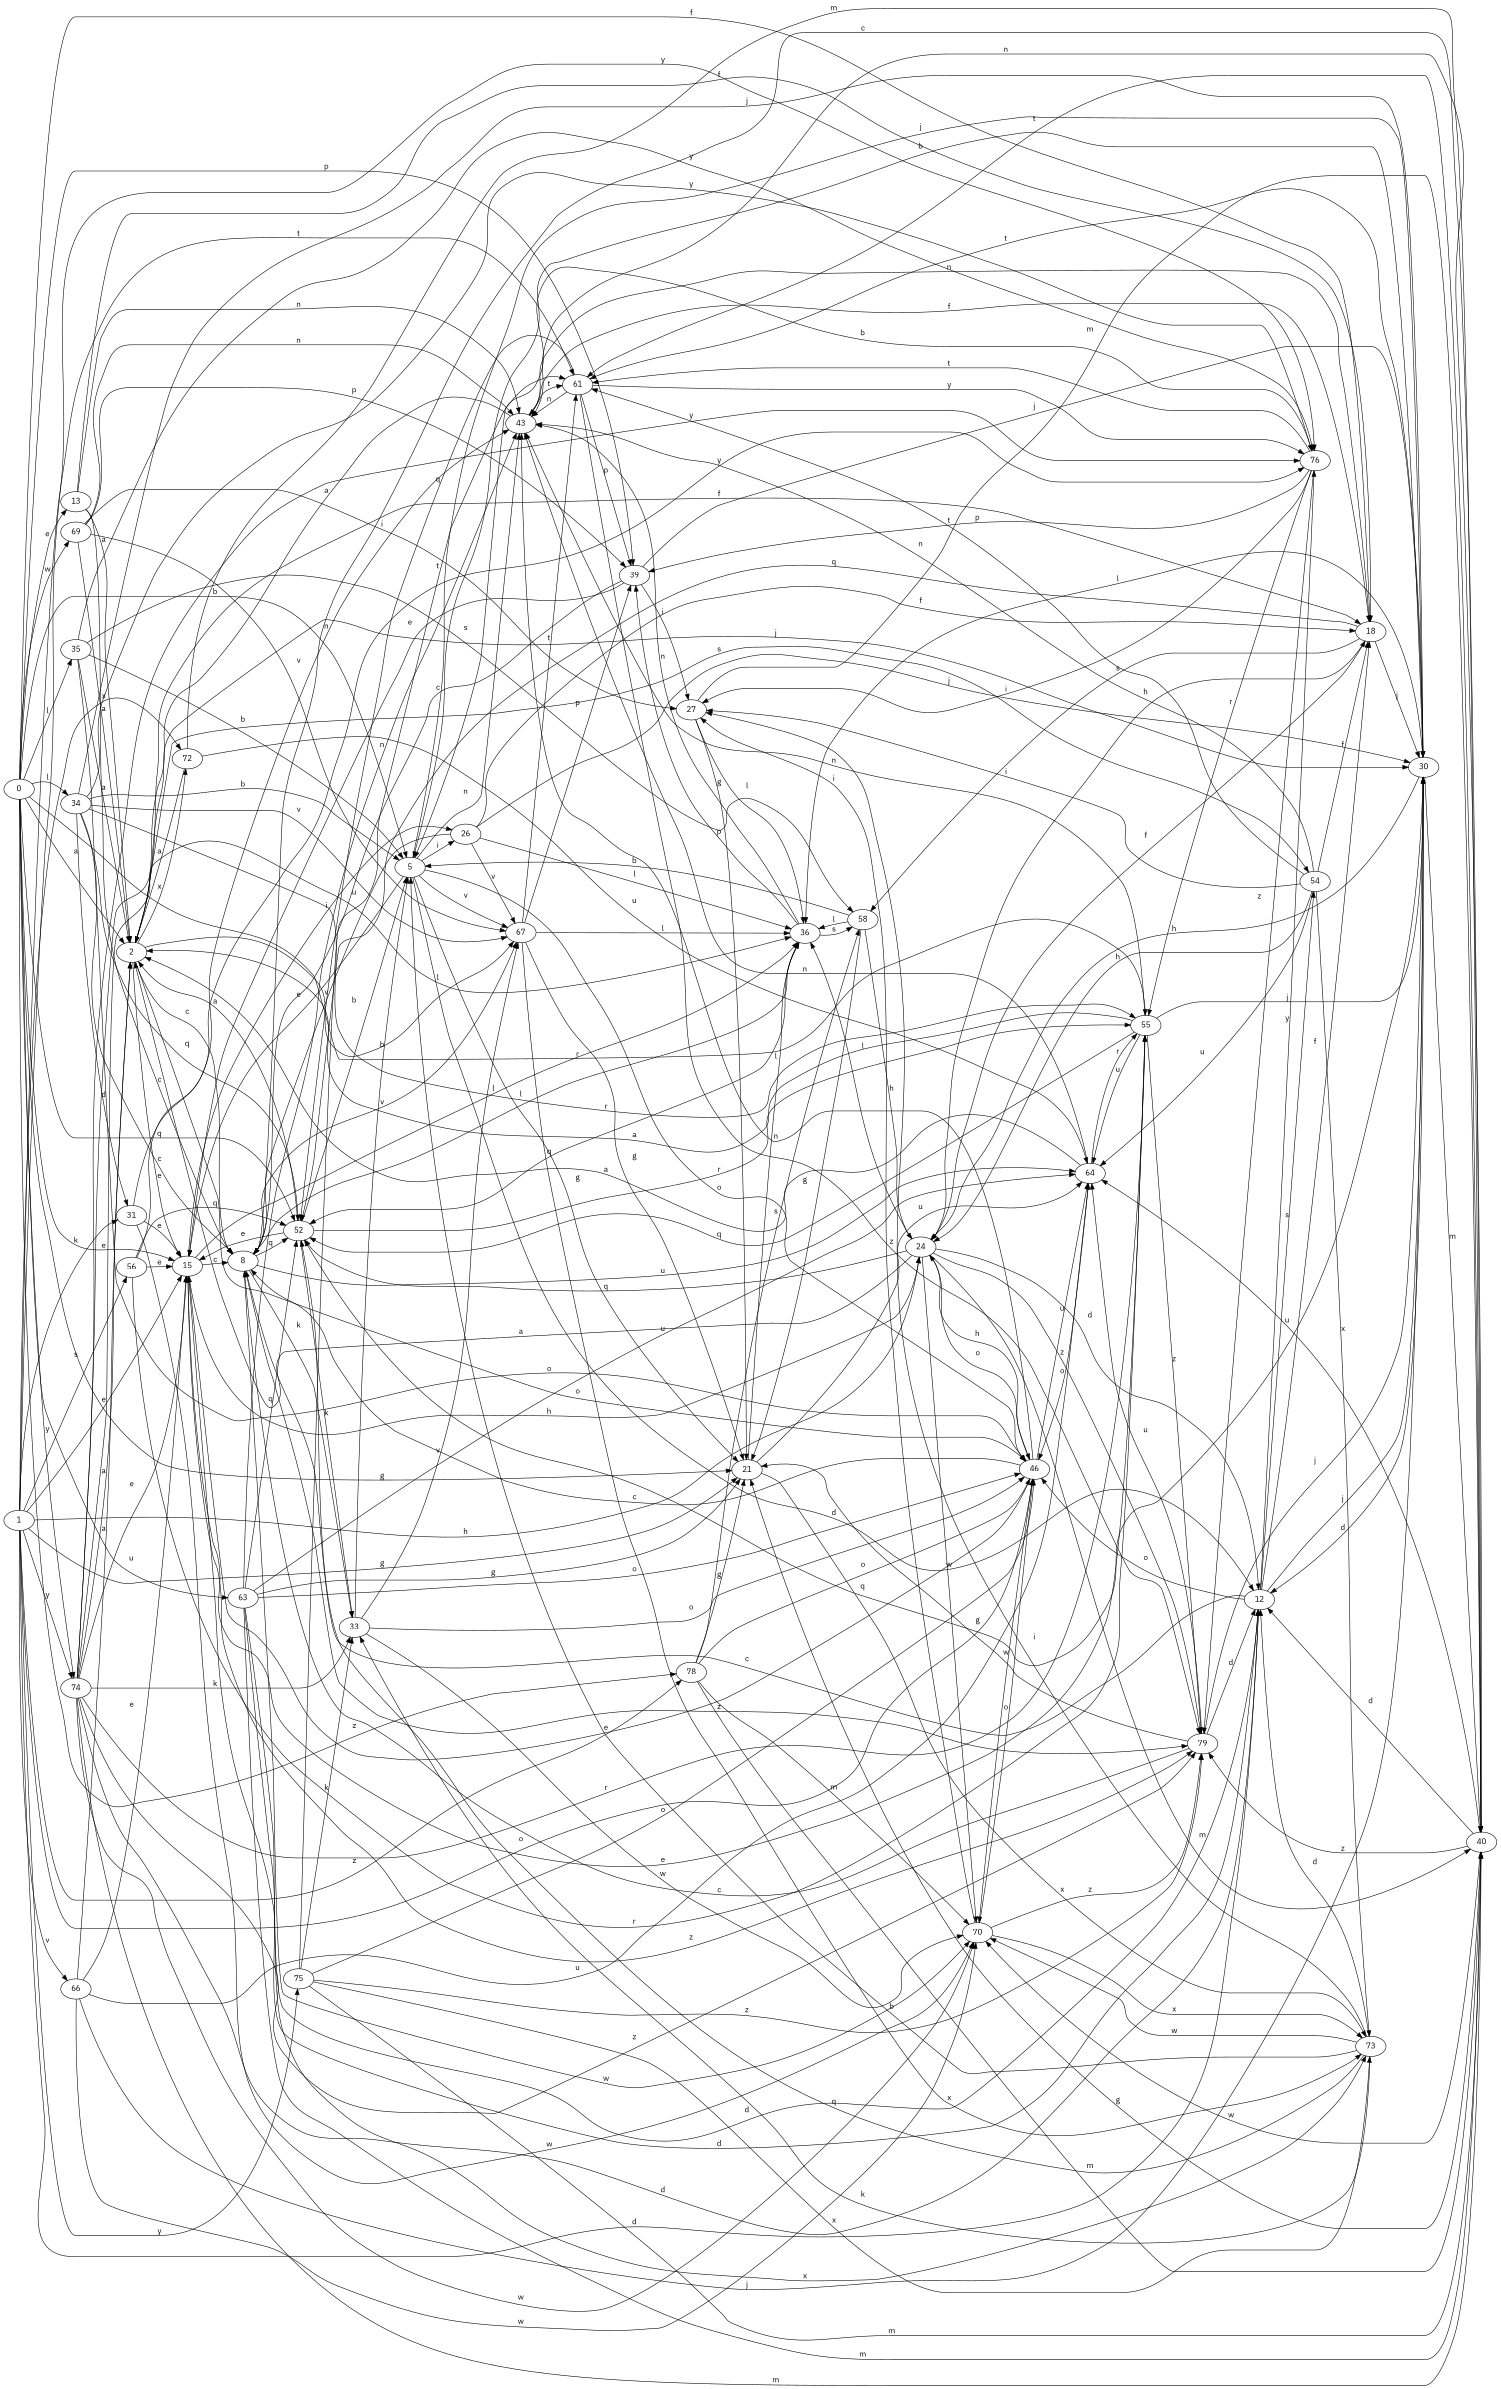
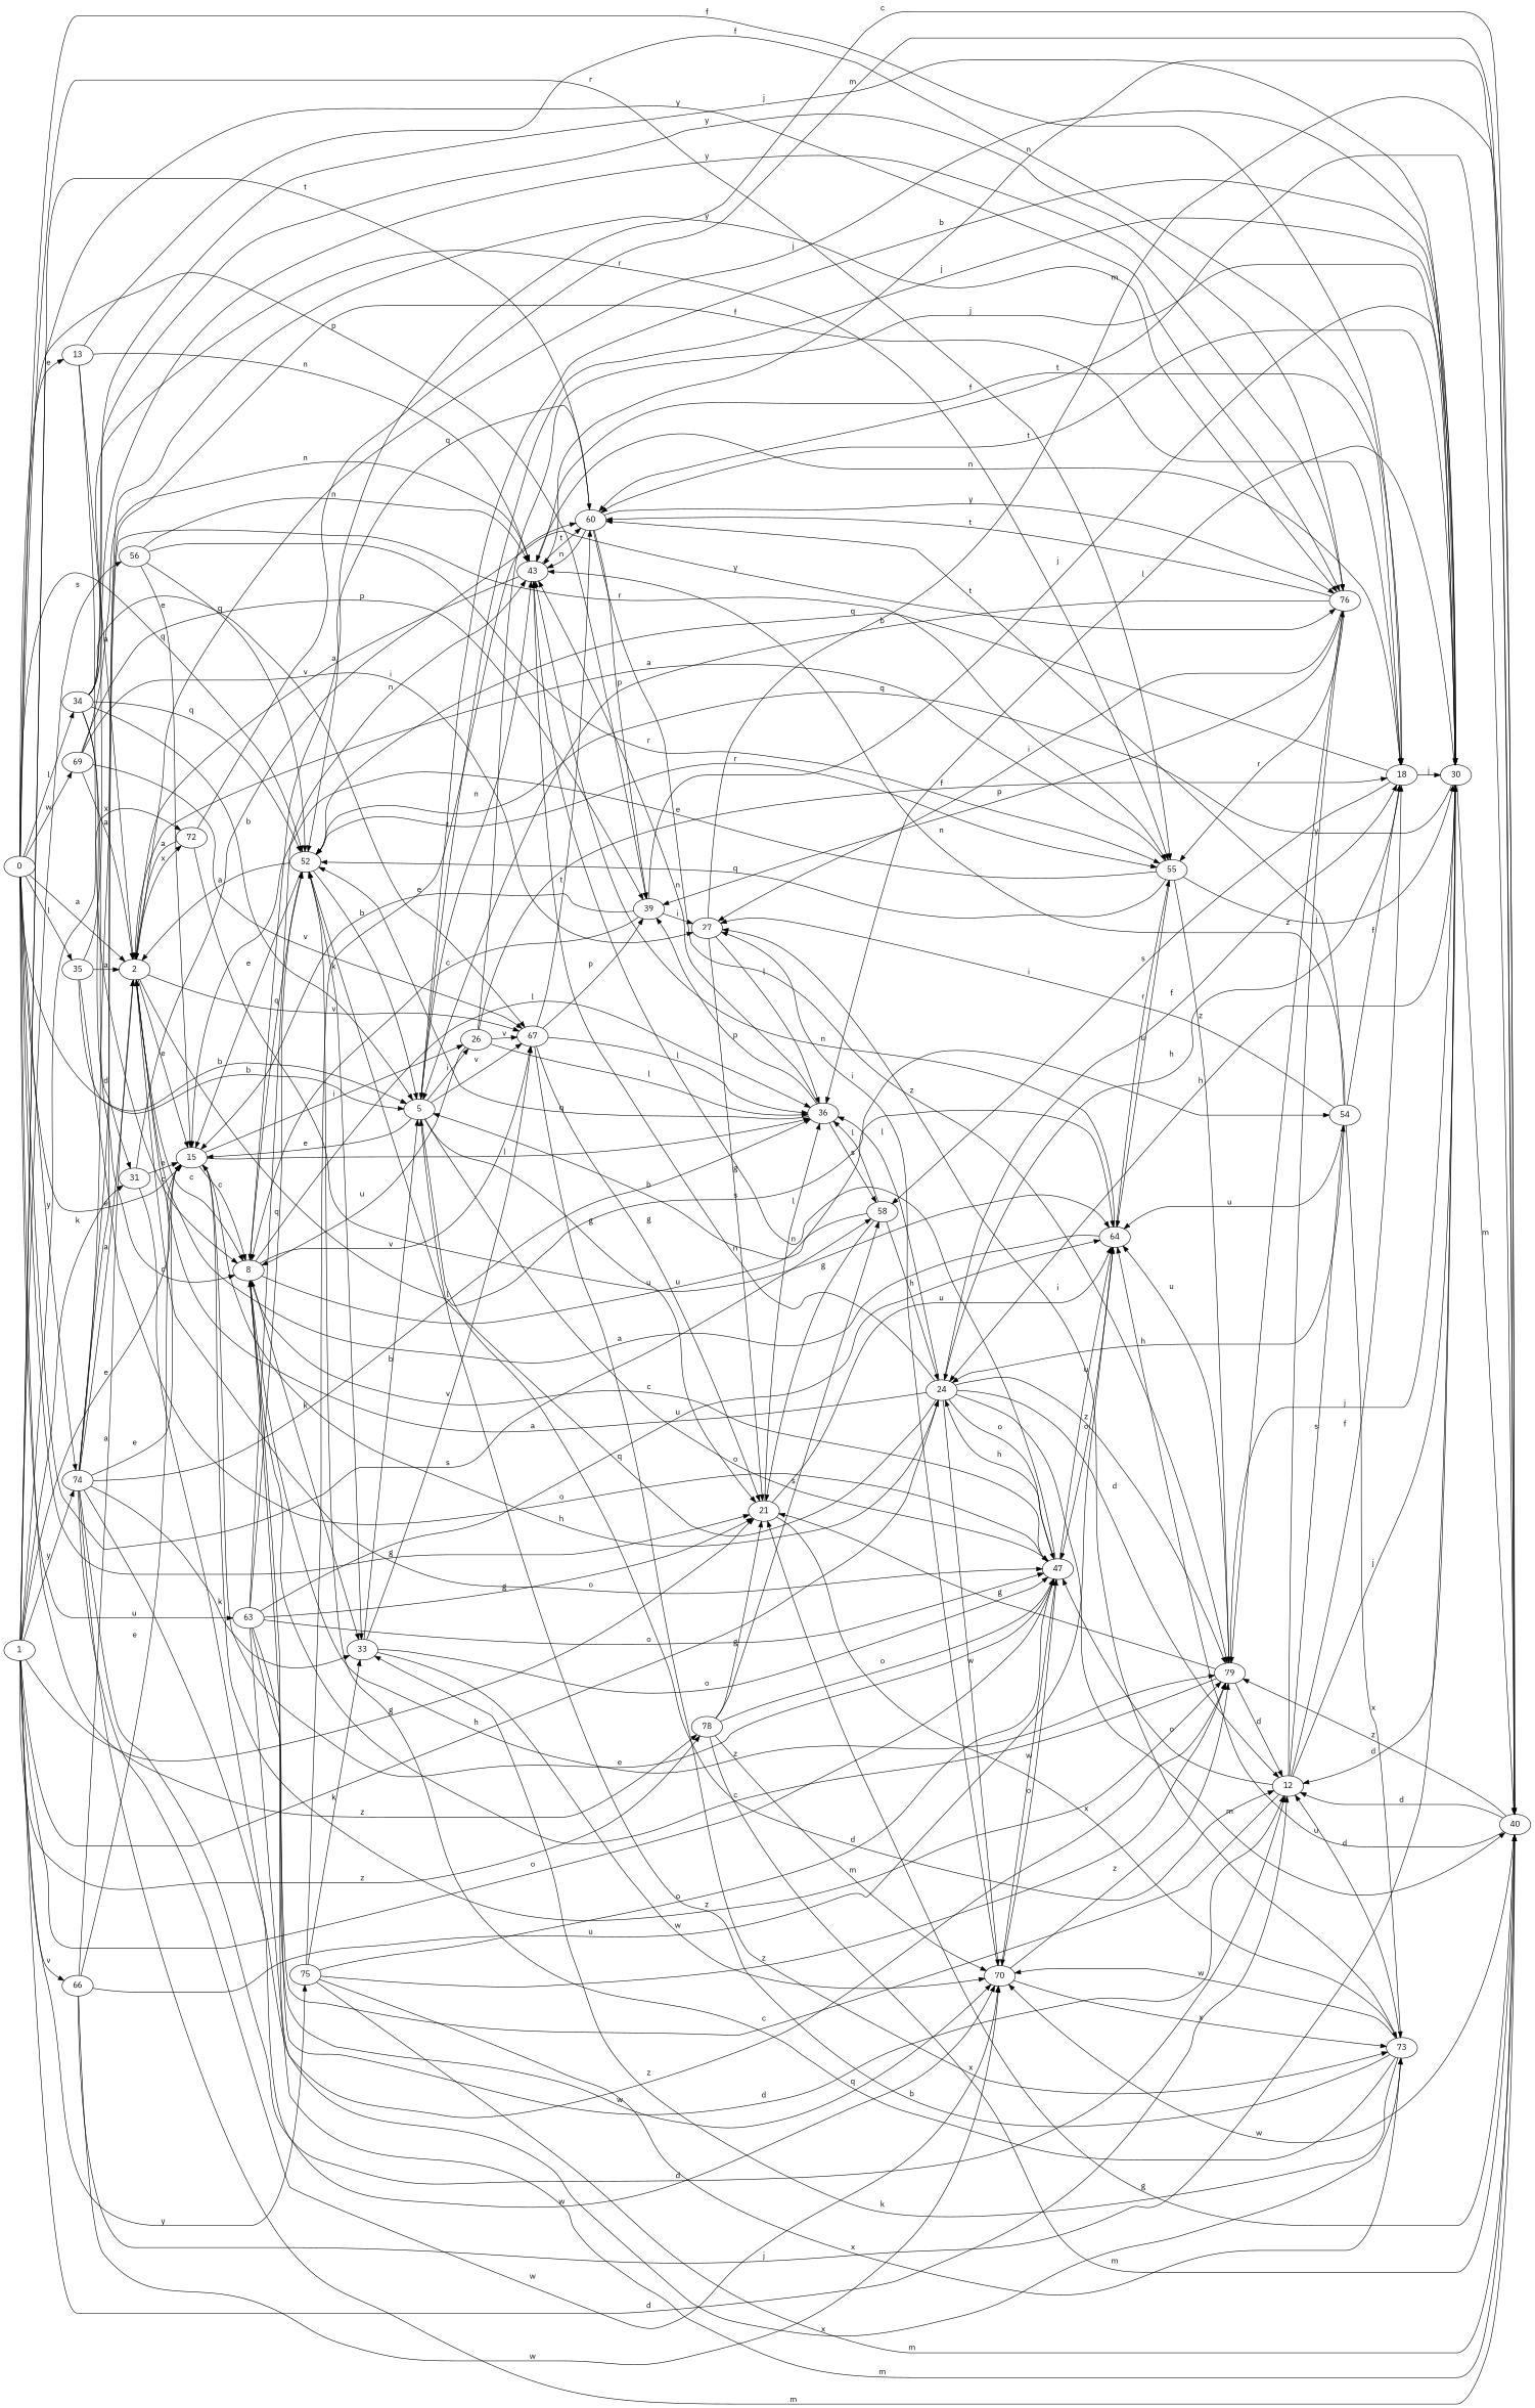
  strict digraph {
    fontname="IBM Plex Sans"
    rankdir=LR
    node [fontname="IBM Plex Sans"]
    edge [fontname="IBM Plex Sans"]
    0
    2
    5
    13
    15
    18
    21
    34
    35
    n10 [label=39]
    52
    55
    63
    69
    74
    78
-   46
+   46 [label=47]
    72
    8
    30
    n21 [label=54]
    67
    12
    26
    43
    24
    36
    79
    58
    64
    73
    31
    76
    27
    33
    40
    70
    1
    56
-   61
+   61 [label=60]
    66
    75
    0 -> 2 [label=a]
    0 -> 5 [label=b]
    0 -> 13 [label=e]
    0 -> 15 [label=e]
    0 -> 18 [label=f]
    0 -> 21 [label=g]
    0 -> 34 [label=l]
    0 -> 35 [label=l]
    0 -> n10 [label=p]
    0 -> 52 [label=q]
    0 -> 55 [label=r]
    0 -> 63 [label=u]
    0 -> 69 [label=w]
    0 -> 74 [label=y]
    0 -> 78 [label=z]
    2 -> 15 [label=e]
    2 -> 46 [label=o]
    2 -> 72 [label=x]
    2 -> 8 [label=c]
    2 -> 30 [label=j]
    2 -> n21 [label=s]
    2 -> 67 [label=v]
    5 -> 15 [label=e]
    5 -> 21 [label=g]
    5 -> 46 [label=o]
    5 -> 30 [label=j]
    5 -> 67 [label=v]
    5 -> 12 [label=d]
    5 -> 26 [label=i]
    5 -> 43 [label=n]
    13 -> 2 [label=a]
    13 -> 18 [label=f]
    13 -> 8 [label=c]
    13 -> 43 [label=n]
    15 -> 8 [label=c]
-   15 -> 12 [label=d]
    15 -> 26 [label=i]
    15 -> 24 [label=h]
    15 -> 36 [label=l]
    15 -> 79 [label=z]
    18 -> 52 [label=q]
    18 -> 30 [label=j]
    18 -> 43 [label=n]
    18 -> 24 [label=h]
    18 -> 58 [label=s]
    21 -> 36 [label=l]
    21 -> 64 [label=u]
    21 -> 73 [label=x]
    34 -> 5 [label=b]
    34 -> 52 [label=q]
    34 -> 55 [label=r]
    34 -> 8 [label=c]
    34 -> 30 [label=j]
    34 -> 67 [label=v]
    34 -> 31 [label=d]
    34 -> 76 [label=y]
    35 -> 2 [label=a]
    35 -> 5 [label=b]
    35 -> 46 [label=o]
-   35 -> 58 [label=s]
+   0 -> 58 [label=s]
    35 -> 76 [label=y]
    n10 -> 15 [label=e]
    n10 -> 8 [label=c]
    n10 -> 30 [label=j]
    n10 -> 27 [label=i]
    52 -> 2 [label=a]
    52 -> 5 [label=b]
    52 -> 15 [label=e]
    52 -> 55 [label=r]
    52 -> 33 [label=k]
    55 -> 2 [label=a]
    55 -> 15 [label=e]
    55 -> 52 [label=q]
    55 -> 30 [label=j]
-   55 -> 43 [label=n]
+   24 -> 43 [label=n]
    55 -> 79 [label=z]
    55 -> 64 [label=u]
    63 -> 21 [label=g]
    63 -> 52 [label=q]
    63 -> 46 [label=o]
    63 -> 12 [label=d]
    63 -> 43 [label=n]
    63 -> 64 [label=u]
    63 -> 73 [label=x]
    63 -> 40 [label=m]
    69 -> 2 [label=a]
    69 -> n10 [label=p]
    69 -> 67 [label=v]
    69 -> 43 [label=n]
    69 -> 27 [label=i]
    74 -> 2 [label=a]
    74 -> 15 [label=e]
    74 -> 18 [label=f]
    74 -> 55 [label=r]
    74 -> 12 [label=d]
    74 -> 36 [label=l]
    74 -> 79 [label=z]
    74 -> 76 [label=y]
    74 -> 33 [label=k]
    74 -> 40 [label=m]
    74 -> 70 [label=w]
    78 -> 21 [label=g]
    78 -> 46 [label=o]
    78 -> 58 [label=s]
    78 -> 40 [label=m]
    78 -> 70 [label=m]
    46 -> 15 [label=e]
    46 -> 8 [label=c]
    46 -> 43 [label=n]
    46 -> 24 [label=h]
    46 -> 64 [label=u]
    46 -> 70 [label=w]
    72 -> 2 [label=a]
    72 -> 64 [label=u]
    72 -> 40 [label=m]
    8 -> 52 [label=q]
    8 -> 67 [label=v]
    8 -> 36 [label=l]
    8 -> 79 [label=z]
    8 -> 64 [label=u]
    8 -> 33 [label=k]
    8 -> 70 [label=w]
    30 -> 5 [label=b]
    30 -> 52 [label=q]
    30 -> 12 [label=d]
    30 -> 24 [label=h]
    30 -> 36 [label=l]
    30 -> 40 [label=m]
    30 -> 61 [label=t]
    n21 -> 18 [label=f]
    n21 -> 43 [label=n]
    n21 -> 24 [label=h]
    n21 -> 64 [label=u]
    n21 -> 73 [label=x]
    n21 -> 27 [label=i]
    n21 -> 61 [label=t]
    67 -> 21 [label=g]
    67 -> n10 [label=p]
    67 -> 36 [label=l]
    67 -> 73 [label=x]
    67 -> 61 [label=t]
    12 -> 18 [label=f]
    12 -> 46 [label=o]
    12 -> 8 [label=c]
    12 -> 30 [label=j]
    12 -> n21 [label=s]
    12 -> 76 [label=y]
    26 -> 18 [label=f]
    26 -> 8 [label=u]
    26 -> 30 [label=j]
    26 -> 67 [label=v]
    26 -> 36 [label=l]
    43 -> 2 [label=a]
    43 -> 18 [label=f]
    43 -> 61 [label=t]
    24 -> 2 [label=a]
    24 -> 18 [label=f]
    24 -> 52 [label=q]
    24 -> 46 [label=o]
    24 -> 12 [label=d]
    24 -> 36 [label=l]
    24 -> 79 [label=z]
    24 -> 40 [label=m]
    24 -> 70 [label=w]
    36 -> n10 [label=p]
    36 -> 52 [label=q]
    36 -> 43 [label=n]
    36 -> 58 [label=s]
    79 -> 21 [label=g]
    79 -> 8 [label=c]
    79 -> 30 [label=j]
    79 -> 12 [label=d]
    79 -> 64 [label=u]
    58 -> 5 [label=b]
    58 -> 21 [label=g]
    58 -> 24 [label=h]
    58 -> 36 [label=l]
    64 -> 2 [label=a]
    64 -> 55 [label=r]
    64 -> 46 [label=o]
    64 -> 43 [label=n]
    73 -> 5 [label=b]
    73 -> 52 [label=q]
    73 -> 12 [label=d]
    73 -> 27 [label=i]
    73 -> 33 [label=k]
    73 -> 70 [label=w]
    31 -> 15 [label=e]
    31 -> 76 [label=y]
    31 -> 70 [label=w]
    76 -> 5 [label=b]
    76 -> n10 [label=p]
    76 -> 55 [label=r]
    76 -> 79 [label=z]
    76 -> 27 [label=i]
    76 -> 61 [label=t]
    27 -> 21 [label=g]
    27 -> 36 [label=l]
    27 -> 40 [label=m]
    33 -> 5 [label=b]
    33 -> 46 [label=o]
    33 -> 67 [label=v]
    33 -> 70 [label=w]
    40 -> 21 [label=g]
    40 -> 8 [label=c]
    40 -> 12 [label=d]
    40 -> 43 [label=n]
    40 -> 79 [label=z]
    40 -> 64 [label=u]
    40 -> 70 [label=w]
    40 -> 61 [label=t]
    70 -> 46 [label=o]
    70 -> 79 [label=z]
    70 -> 73 [label=x]
    70 -> 27 [label=i]
    1 -> 15 [label=e]
    1 -> 21 [label=g]
    1 -> 74 [label=y]
    1 -> 78 [label=z]
    1 -> 46 [label=o]
    1 -> 72 [label=x]
    1 -> 12 [label=d]
    1 -> 24 [label=h]
    1 -> 31 [label=k]
    1 -> 76 [label=y]
    1 -> 56 [label=s]
    1 -> 61 [label=t]
    1 -> 66 [label=v]
    1 -> 75 [label=y]
    56 -> 15 [label=e]
    56 -> 52 [label=q]
    56 -> 55 [label=r]
    56 -> 43 [label=n]
    61 -> n10 [label=p]
    61 -> 52 [label=q]
    61 -> 43 [label=n]
    61 -> 79 [label=z]
    61 -> 76 [label=y]
    66 -> 2 [label=a]
    66 -> 15 [label=e]
    66 -> 30 [label=j]
    66 -> 64 [label=u]
    66 -> 70 [label=w]
    75 -> 46 [label=o]
    75 -> 79 [label=z]
    75 -> 73 [label=x]
    75 -> 33 [label=k]
    75 -> 40 [label=m]
    75 -> 61 [label=t]
  }
